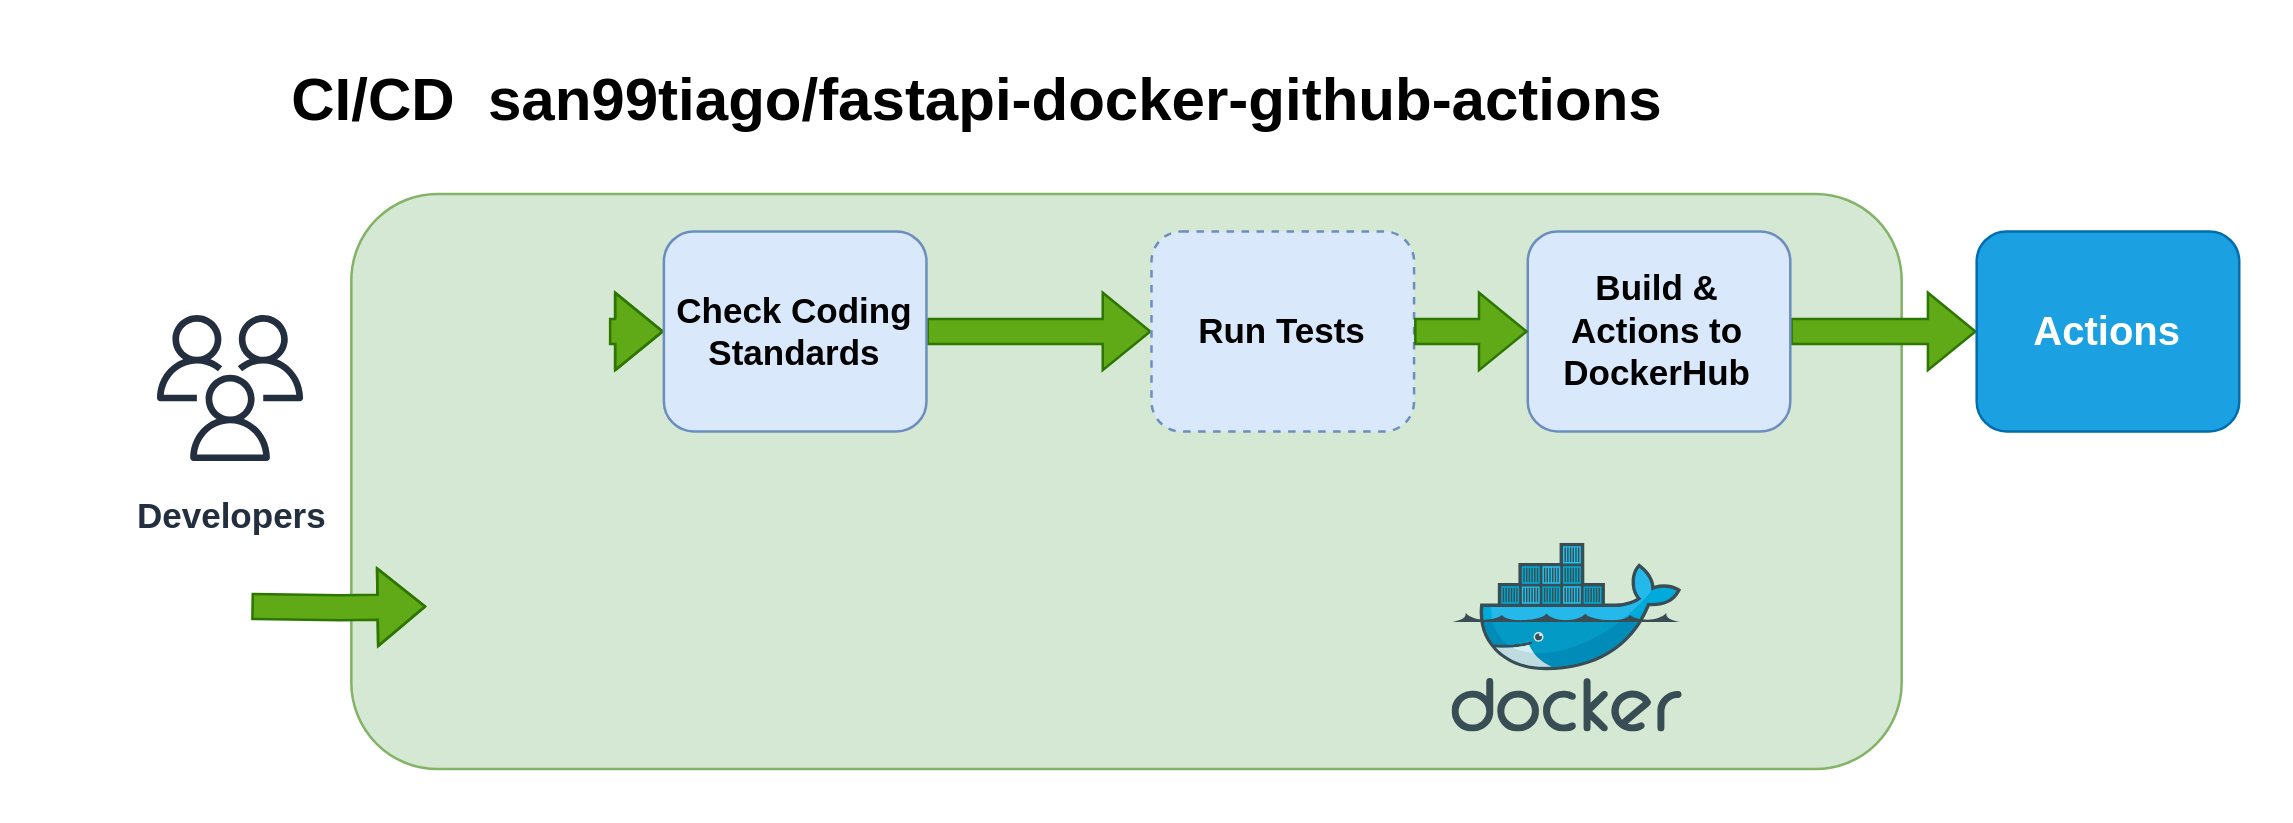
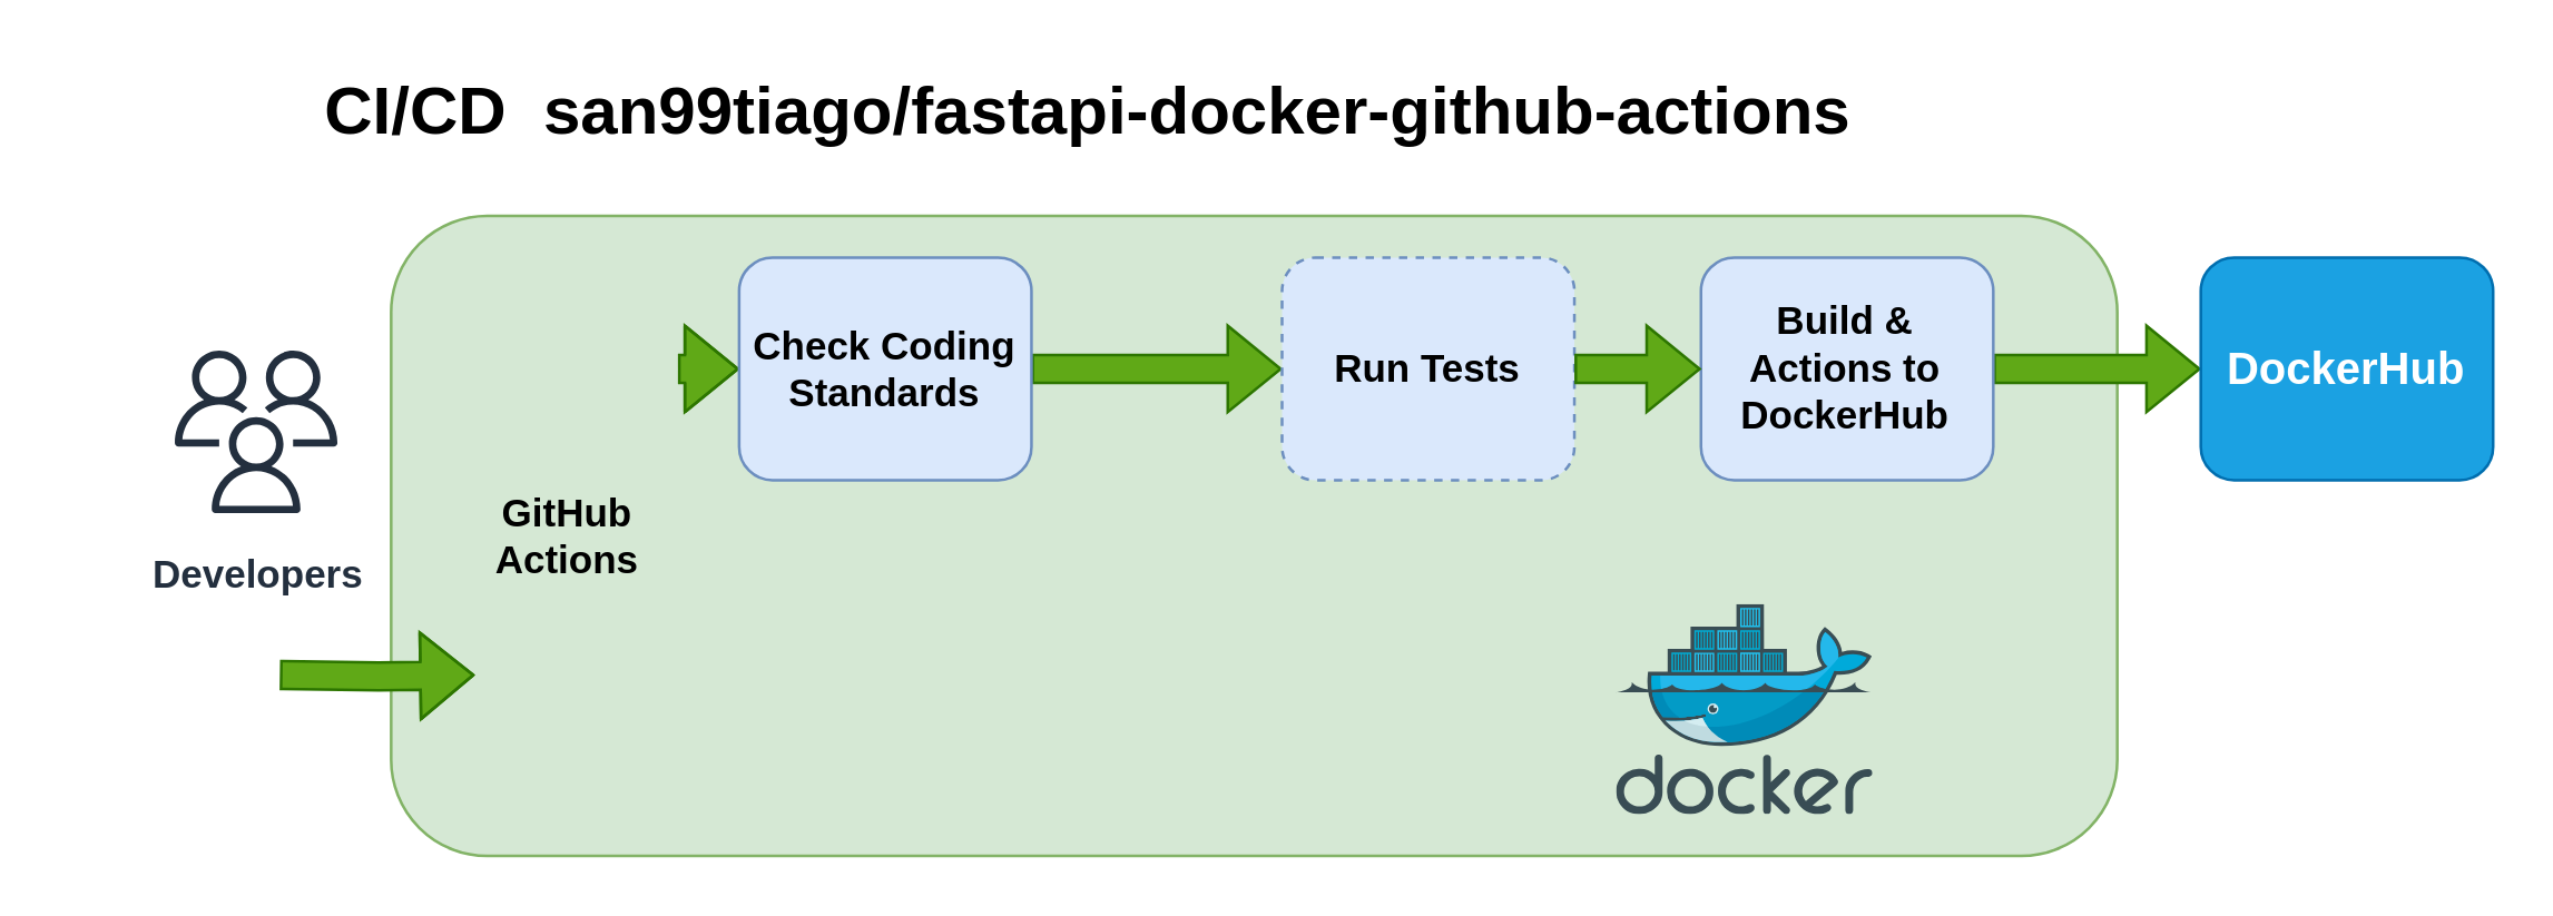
  <mxCell id="0" />
  <mxCell id="1" parent="0" />
  <mxCell id="2" value="" style="rounded=1;whiteSpace=wrap;html=1;fillColor=#d5e8d4;strokeColor=#82b366;fontSize=14;fontStyle=1" vertex="1" parent="1"><mxGeometry x="140" y="77" width="620" height="230" as="geometry" /></mxCell>
  <mxCell id="3" value="" style="shape=image;html=1;verticalAlign=top;verticalLabelPosition=bottom;labelBackgroundColor=#ffffff;imageAspect=0;aspect=fixed;image=https://cdn4.iconfinder.com/data/icons/ionicons/512/icon-social-github-128.png;fontSize=14;fontStyle=1" vertex="1" parent="1"><mxGeometry x="170" y="207" width="70" height="70" as="geometry" /></mxCell>
  <mxCell id="4" value="Developers" style="sketch=0;outlineConnect=0;fontColor=#232F3E;gradientColor=none;strokeColor=#232F3E;fillColor=#ffffff;dashed=0;verticalLabelPosition=bottom;verticalAlign=top;align=center;html=1;fontSize=14;fontStyle=1;aspect=fixed;shape=mxgraph.aws4.resourceIcon;resIcon=mxgraph.aws4.users;" vertex="1" parent="1"><mxGeometry x="55" y="118.13" width="73" height="73" as="geometry" /></mxCell>
  <mxCell id="5" value="" style="image;sketch=0;aspect=fixed;html=1;points=[];align=center;fontSize=14;image=img/lib/mscae/Docker.svg;fontStyle=1" vertex="1" parent="1"><mxGeometry x="580.47" y="217" width="92.07" height="75.5" as="geometry" /></mxCell>
  <mxCell id="6" value="" style="shape=image;verticalLabelPosition=bottom;labelBackgroundColor=default;verticalAlign=top;aspect=fixed;imageAspect=0;image=https://camo.githubusercontent.com/86d9ca3437f5034da052cf0fd398299292aab0e4479b58c20f2fc37dd8ccbe05/68747470733a2f2f666173746170692e7469616e676f6c6f2e636f6d2f696d672f6c6f676f2d6d617267696e2f6c6f676f2d7465616c2e706e67;fontSize=14;fontStyle=1" vertex="1" parent="1"><mxGeometry x="565.94" y="157" width="194.06" height="70" as="geometry" /></mxCell>
  <mxCell id="7" style="edgeStyle=orthogonalEdgeStyle;rounded=0;orthogonalLoop=1;jettySize=auto;html=1;entryX=0;entryY=0.5;entryDx=0;entryDy=0;fillColor=#60a917;strokeColor=#2D7600;shape=flexArrow;" edge="1" parent="1" source="8" target="10"><mxGeometry relative="1" as="geometry" /></mxCell>
  <mxCell id="8" value="" style="shape=image;verticalLabelPosition=bottom;labelBackgroundColor=default;verticalAlign=top;aspect=fixed;imageAspect=0;image=https://avatars.githubusercontent.com/u/44036562?s=280&amp;v=4;fontSize=14;fontStyle=1" vertex="1" parent="1"><mxGeometry x="163" y="92" width="80" height="80" as="geometry" /></mxCell>
  <mxCell id="9" style="edgeStyle=orthogonalEdgeStyle;rounded=0;orthogonalLoop=1;jettySize=auto;html=1;entryX=0;entryY=0.5;entryDx=0;entryDy=0;shape=flexArrow;fillColor=#60a917;strokeColor=#2D7600;" edge="1" parent="1" source="10" target="11"><mxGeometry relative="1" as="geometry" /></mxCell>
  <mxCell id="10" value="Check Coding Standards" style="rounded=1;whiteSpace=wrap;html=1;fontSize=14;fontStyle=1;fillColor=#dae8fc;strokeColor=#6c8ebf;" vertex="1" parent="1"><mxGeometry x="265" y="92" width="105" height="80" as="geometry" /></mxCell>
  <mxCell id="11" value="Run Tests" style="rounded=1;whiteSpace=wrap;html=1;fontSize=14;fontStyle=1;fillColor=#dae8fc;strokeColor=#6c8ebf;dashed=1;" vertex="1" parent="1"><mxGeometry x="460" y="92" width="105" height="80" as="geometry" /></mxCell>
  <mxCell id="12" style="edgeStyle=orthogonalEdgeStyle;rounded=0;orthogonalLoop=1;jettySize=auto;html=1;entryX=0;entryY=0.5;entryDx=0;entryDy=0;shape=flexArrow;fillColor=#60a917;strokeColor=#2D7600;" edge="1" parent="1" source="13" target="19"><mxGeometry relative="1" as="geometry" /></mxCell>
  <mxCell id="13" value="Build &amp;amp; Actions to DockerHub" style="rounded=1;whiteSpace=wrap;html=1;fontSize=14;fontStyle=1;fillColor=#dae8fc;strokeColor=#6c8ebf;" vertex="1" parent="1"><mxGeometry x="610.47" y="92" width="105" height="80" as="geometry" /></mxCell>
  <mxCell id="14" style="edgeStyle=orthogonalEdgeStyle;rounded=0;orthogonalLoop=1;jettySize=auto;html=1;entryX=0;entryY=0.5;entryDx=0;entryDy=0;shape=flexArrow;fillColor=#60a917;strokeColor=#2D7600;" edge="1" parent="1" target="3"><mxGeometry relative="1" as="geometry"><mxPoint y="242" as="sourcePoint" x="100" /></mxGeometry></mxCell>
  <mxCell id="15" value="" style="shape=image;verticalLabelPosition=bottom;labelBackgroundColor=default;verticalAlign=top;aspect=fixed;imageAspect=0;image=https://upload.wikimedia.org/wikipedia/commons/thumb/9/9a/Visual_Studio_Code_1.35_icon.svg/768px-Visual_Studio_Code_1.35_icon.svg.png;" vertex="1" parent="1"><mxGeometry x="20" y="207" width="71" height="71" as="geometry" /></mxCell>
  <mxCell id="16" style="edgeStyle=orthogonalEdgeStyle;rounded=0;orthogonalLoop=1;jettySize=auto;html=1;shape=flexArrow;entryX=0;entryY=0.5;entryDx=0;entryDy=0;exitX=1;exitY=0.5;exitDx=0;exitDy=0;fillColor=#60a917;strokeColor=#2D7600;" edge="1" parent="1" source="11" target="13"><mxGeometry relative="1" as="geometry"><mxPoint x="387" y="142" as="sourcePoint" /><mxPoint x="450" y="142" as="targetPoint" /></mxGeometry></mxCell>
  <mxCell id="17" value="" style="shape=image;verticalLabelPosition=bottom;labelBackgroundColor=default;verticalAlign=top;aspect=fixed;imageAspect=0;image=https://upload.wikimedia.org/wikipedia/commons/thumb/c/c3/Python-logo-notext.svg/701px-Python-logo-notext.svg.png;" vertex="1" parent="1"><mxGeometry x="680.47" y="214.75" width="73.03" height="80" as="geometry" /></mxCell>
  <mxCell id="18" value="" style="shape=image;verticalLabelPosition=bottom;labelBackgroundColor=default;verticalAlign=top;aspect=fixed;imageAspect=0;image=https://assets-global.website-files.com/6064b31ff49a2d31e0493af1/63a2fd04f7078f9ab787025f_dockerhub.svg;" vertex="1" parent="1"><mxGeometry x="795" y="159.5" width="95" height="95" as="geometry" /></mxCell>
- <mxCell id="19" value="Actions" style="rounded=1;whiteSpace=wrap;html=1;fontSize=16;fontStyle=1;fillColor=#1ba1e2;fontColor=#ffffff;strokeColor=#006EAF;" vertex="1" parent="1"><mxGeometry x="790" y="92" width="105" height="80" as="geometry" /></mxCell>
+ <mxCell id="19" value="DockerHub" style="rounded=1;whiteSpace=wrap;html=1;fontSize=16;fontStyle=1;fillColor=#1ba1e2;fontColor=#ffffff;strokeColor=#006EAF;" vertex="1" parent="1"><mxGeometry x="790" y="92" width="105" height="80" as="geometry" /></mxCell>
+ <mxCell id="20" value="GitHub Actions" style="text;html=1;strokeColor=none;fillColor=none;align=center;verticalAlign=middle;whiteSpace=wrap;rounded=0;fontSize=14;fontStyle=1" vertex="1" parent="1"><mxGeometry x="158.75" y="177" width="88.5" height="30" as="geometry" /></mxCell>
  <mxCell id="21" value="CI/CD&amp;nbsp; san99tiago/fastapi-docker-github-actions" style="text;html=1;align=center;verticalAlign=middle;resizable=0;points=[];autosize=1;strokeColor=none;fillColor=none;fontStyle=1;fontSize=24;" vertex="1" parent="1"><mxGeometry x="105" y="20" width="570" height="40" as="geometry" /></mxCell>
  <mxCell id="22" value="" style="shape=image;verticalLabelPosition=bottom;labelBackgroundColor=default;verticalAlign=top;aspect=fixed;imageAspect=0;image=https://upload.wikimedia.org/wikipedia/commons/thumb/b/ba/Pytest_logo.svg/2048px-Pytest_logo.svg.png;clipPath=inset(8% 31% 49% 30.67%);" vertex="1" parent="1"><mxGeometry x="519.81" y="190" width="46.13" height="51.75" as="geometry" /></mxCell>
  <mxCell id="23" value="" style="shape=image;verticalLabelPosition=bottom;labelBackgroundColor=default;verticalAlign=top;aspect=fixed;imageAspect=0;image=https://johnfraney.ca/blog/images/poetry.png;" vertex="1" parent="1"><mxGeometry x="294.9" y="180.5" width="115.2" height="48" as="geometry" /></mxCell>
  <mxCell id="24" value="" style="shape=image;imageAspect=0;aspect=fixed;verticalLabelPosition=bottom;verticalAlign=top;image=https://pypi-camo.global.ssl.fastly.net/d3a1a77162e3cd8c3d2089f27899b6eee71af013/68747470733a2f2f7261772e67697468756275736572636f6e74656e742e636f6d2f7073662f626c61636b2f6d61696e2f646f63732f5f7374617469632f6c6f676f322d726561646d652e706e67;" vertex="1" parent="1"><mxGeometry x="237.81" y="222.75" width="229.38" height="84.25" as="geometry" /></mxCell>
  <mxCell id="25" value="" style="shape=image;verticalLabelPosition=bottom;labelBackgroundColor=default;verticalAlign=top;aspect=fixed;imageAspect=0;image=https://coverage.readthedocs.io/en/latest/_static/sleepy-snake-circle-150.png;" vertex="1" parent="1"><mxGeometry x="455.99" y="228.5" width="62.88" height="62.88" as="geometry" /></mxCell>
  <mxCell id="26" value="" style="shape=image;verticalLabelPosition=bottom;labelBackgroundColor=default;verticalAlign=top;aspect=fixed;imageAspect=0;image=https://upload.wikimedia.org/wikipedia/commons/thumb/b/ba/Pytest_logo.svg/2048px-Pytest_logo.svg.png;clipPath=inset(55.67% 10.67% 13% 6%);" vertex="1" parent="1"><mxGeometry x="447.08" y="193.5" width="71.79" height="27" as="geometry" /></mxCell>
